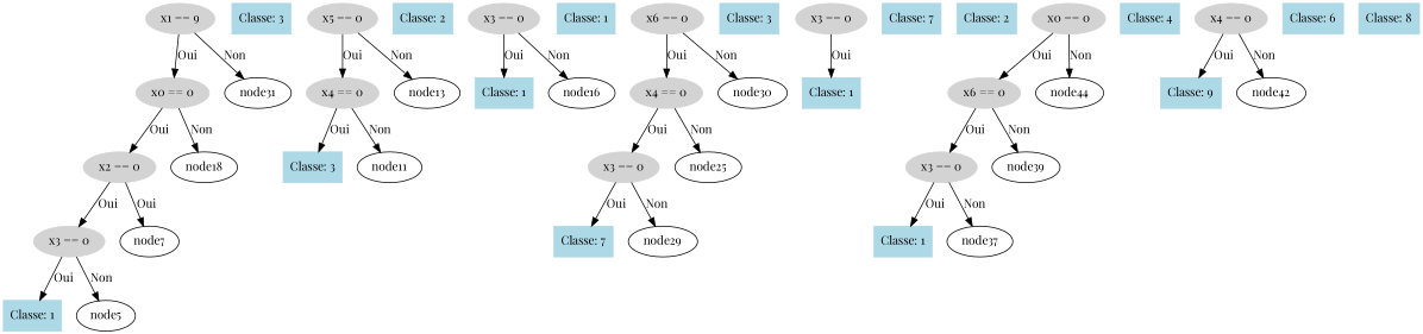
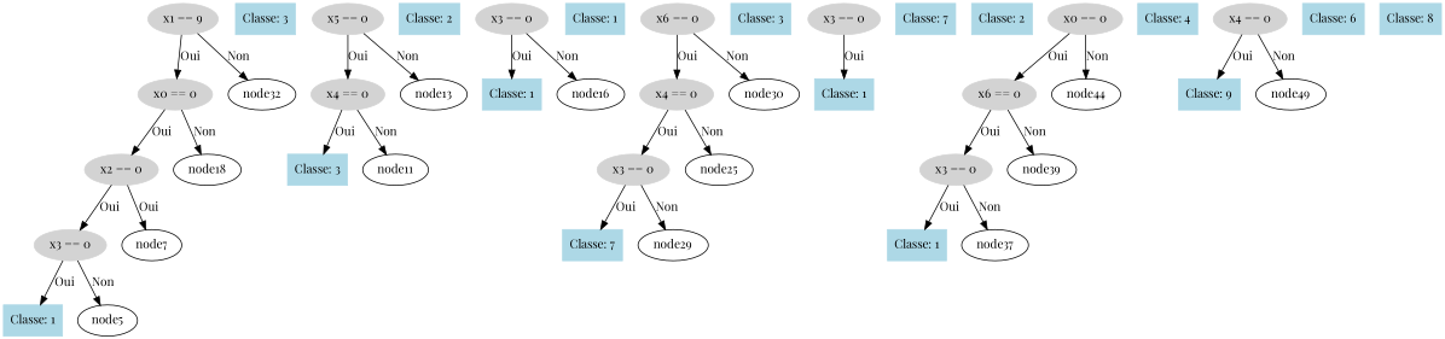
  digraph {
    fontname="Playfair Display"
    node [color=lightblue fontname="Playfair Display" shape=box style=filled]
    edge [fontname="Playfair Display"]
    n1 [color=lightgray label="x1 == 9" shape=ellipse]
    n2 [color=lightgray label="x0 == 0" shape=ellipse]
-   node32 [label=node31 color="" shape="" style=""]
+   node32 [color="" shape="" style=""]
    n4 [color=lightgray label="x2 == 0" shape=ellipse]
    node18 [color="" shape="" style=""]
    n6 [color=lightgray label="x3 == 0" shape=ellipse]
    node7 [color="" shape="" style=""]
    n8 [label="Classe: 1"]
    node5 [color="" shape="" style=""]
    n10 [label="Classe: 3"]
    n11 [color=lightgray label="x5 == 0" shape=ellipse]
    n12 [color=lightgray label="x4 == 0" shape=ellipse]
    node13 [color="" shape="" style=""]
    n14 [label="Classe: 3"]
    node11 [color="" shape="" style=""]
    n16 [label="Classe: 2"]
    n17 [color=lightgray label="x3 == 0" shape=ellipse]
    n18 [label="Classe: 1"]
    node16 [color="" shape="" style=""]
    n20 [label="Classe: 1"]
    n21 [color=lightgray label="x6 == 0" shape=ellipse]
    n22 [color=lightgray label="x4 == 0" shape=ellipse]
    node30 [color="" shape="" style=""]
    n24 [color=lightgray label="x3 == 0" shape=ellipse]
    node25 [color="" shape="" style=""]
    n26 [label="Classe: 7"]
    n27 [label=node29 color="" shape="" style=""]
    n28 [label="Classe: 3"]
    n29 [color=lightgray label="x3 == 0" shape=ellipse]
    n30 [label="Classe: 1"]
    n31 [label="Classe: 7"]
    n32 [label="Classe: 2"]
    n33 [color=lightgray label="x0 == 0" shape=ellipse]
    n34 [color=lightgray label="x6 == 0" shape=ellipse]
    node44 [color="" shape="" style=""]
    n36 [color=lightgray label="x3 == 0" shape=ellipse]
    node39 [color="" shape="" style=""]
    n38 [label="Classe: 1"]
    node37 [color="" shape="" style=""]
    n40 [label="Classe: 4"]
    n41 [color=lightgray label="x4 == 0" shape=ellipse]
    n42 [label="Classe: 9"]
-   node42 [color="" shape="" style=""]
+   node42 [label=node49 color="" shape="" style=""]
    n44 [label="Classe: 6"]
    n45 [label="Classe: 8"]
    n1 -> n2 [label=Oui]
    n1 -> node32 [label=Non]
    n2 -> n4 [label=Oui]
    n2 -> node18 [label=Non]
    n4 -> n6 [label=Oui]
    n4 -> node7 [label=Oui]
    n6 -> n8 [label=Oui]
    n6 -> node5 [label=Non]
    n11 -> n12 [label=Oui]
    n11 -> node13 [label=Non]
    n12 -> n14 [label=Oui]
    n12 -> node11 [label=Non]
    n17 -> n18 [label=Oui]
    n17 -> node16 [label=Non]
    n21 -> n22 [label=Oui]
    n21 -> node30 [label=Non]
    n22 -> n24 [label=Oui]
    n22 -> node25 [label=Non]
    n24 -> n26 [label=Oui]
    n24 -> n27 [label=Non]
    n29 -> n30 [label=Oui]
    n33 -> n34 [label=Oui]
    n33 -> node44 [label=Non]
    n34 -> n36 [label=Oui]
    n34 -> node39 [label=Non]
    n36 -> n38 [label=Oui]
    n36 -> node37 [label=Non]
    n41 -> n42 [label=Oui]
    n41 -> node42 [label=Non]
  }
